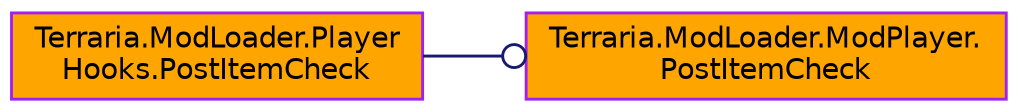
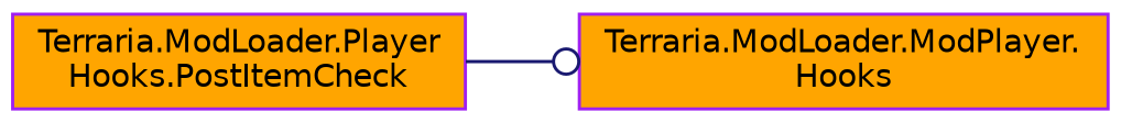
  digraph {
    rankdir=LR
    node [color=purple fillcolor=orange fontname=Helvetica fontsize=10 shape=record style=filled]
    n1 [fontcolor=black height=0.2 label="Terraria.ModLoader.Player\lHooks.PostItemCheck" width=0.4]
-   n2 [height=0.2 label="Terraria.ModLoader.ModPlayer.\lPostItemCheck" width=0.4]
+   n2 [height=0.2 label="Terraria.ModLoader.ModPlayer.\lHooks" width=0.4]
    n1 -> n2 [color=midnightblue fontname=Helvetica fontsize=10 labelfontname=Helvetica labelfontsize=10 style=solid arrowhead=odot]
  }
